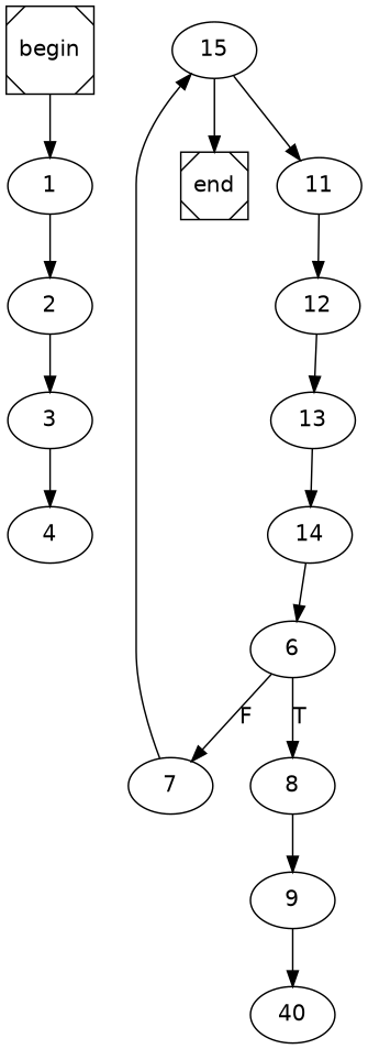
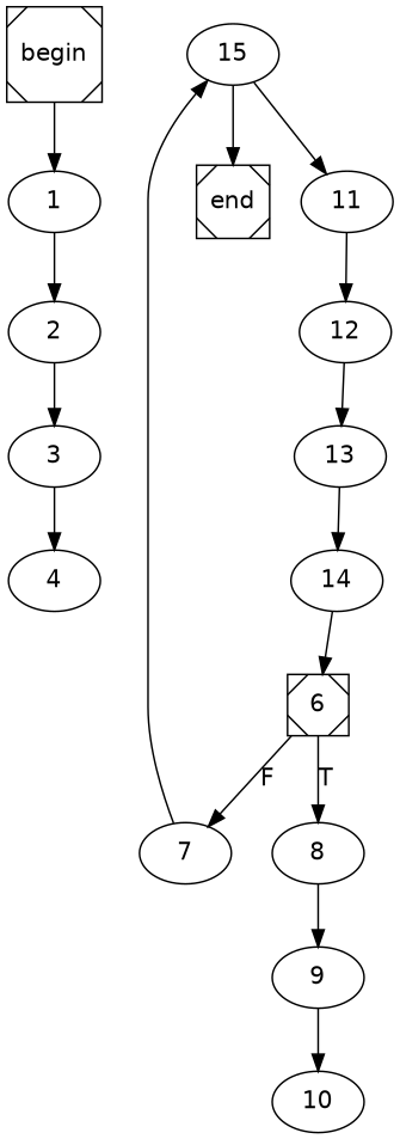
  digraph {
    fontname="DejaVu Sans"
    node [fontname="DejaVu Sans"]
    edge [fontname="DejaVu Sans"]
    begin [shape=Msquare]
    1
    2
    end [shape=Msquare]
    3
    4
-   6
+   6 [shape=Msquare]
    8
    7
    9
    15
-   10 [label=40]
+   10
    11
    12
    13
    14
    begin -> 1
    1 -> 2
    2 -> 3
    3 -> 4
    6 -> 8 [label=T]
    6 -> 7 [label=F]
    8 -> 9
    7 -> 15
    9 -> 10
    15 -> end
    15 -> 11
    11 -> 12
    12 -> 13
    13 -> 14
    14 -> 6
  }
